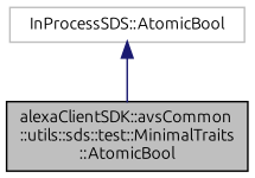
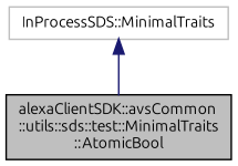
  digraph {
    fontname=Ubuntu
    node [fontname=Ubuntu fontsize=10 shape=record style=filled]
    n1 [color=black fillcolor=grey75 fontcolor=black height=0.2 label="alexaClientSDK::avsCommon\l::utils::sds::test::MinimalTraits\l::AtomicBool" width=0.4]
-   n2 [color=grey75 fillcolor=white height=0.2 label="InProcessSDS::AtomicBool" width=0.4]
+   n2 [color=grey75 fillcolor=white height=0.2 label="InProcessSDS::MinimalTraits" width=0.4]
    n2 -> n1 [color=midnightblue dir=back fontname=Ubuntu fontsize=10 labelfontname=Helvetica labelfontsize=10 style=solid]
  }
